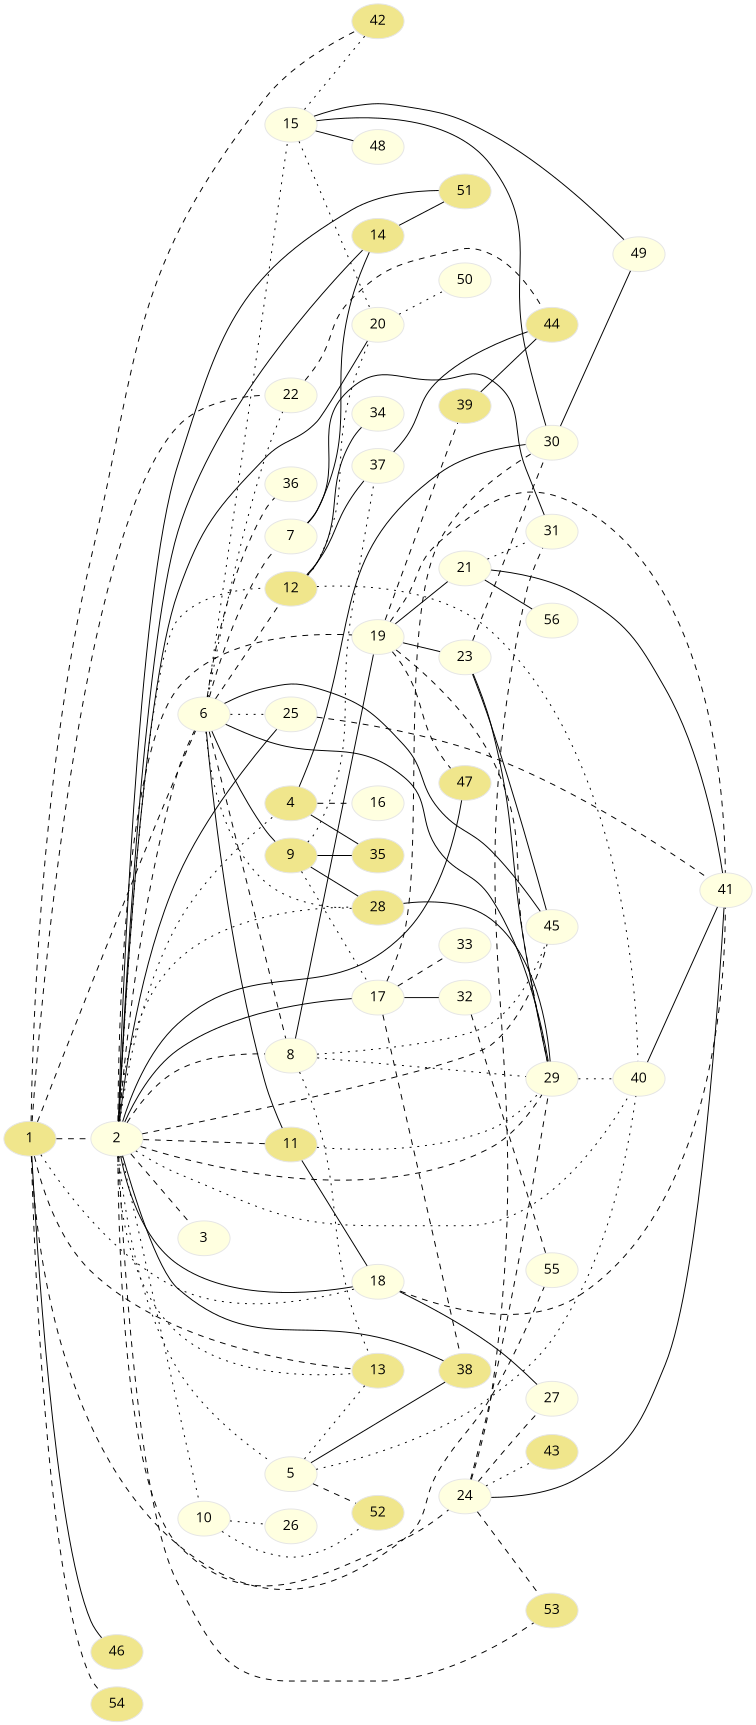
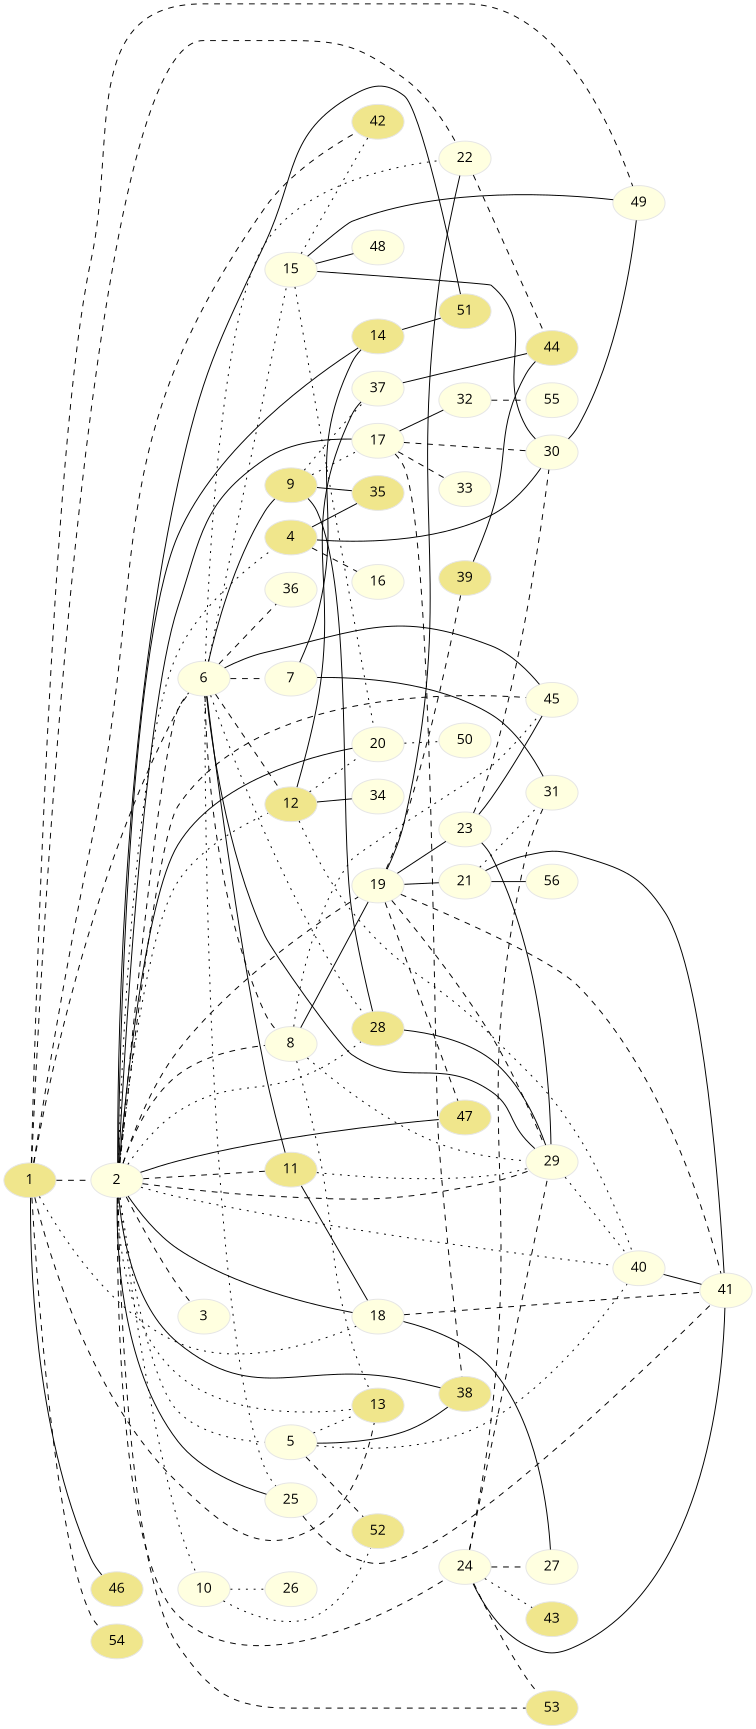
  graph {
    fontname="Open Sans"
    rankdir=LR
    node [color=gray90 fillcolor=lightyellow fontname="Open Sans" style=filled]
    edge [fontname="Open Sans" style=solid weight=1.0]
    1 [fillcolor=khaki]
    2
    6
    13 [fillcolor=khaki]
    18
    22
    42 [fillcolor=khaki]
    46 [fillcolor=khaki]
    49
    54 [fillcolor=khaki]
    29
    3
    4 [fillcolor=khaki]
    5
    8
    10
    11 [fillcolor=khaki]
    12 [fillcolor=khaki]
    14 [fillcolor=khaki]
    17
    19
    20
    24
    25
    28 [fillcolor=khaki]
    38 [fillcolor=khaki]
    40
    45
    47 [fillcolor=khaki]
    51 [fillcolor=khaki]
    53 [fillcolor=khaki]
    7
    9 [fillcolor=khaki]
    15
    36
    27
    41
    44 [fillcolor=khaki]
    16
    30
    35 [fillcolor=khaki]
    52 [fillcolor=khaki]
    26
    37
    34
    32
    33
    21
    23
    39 [fillcolor=khaki]
    50
    31
    43 [fillcolor=khaki]
    48
    55
    56
    1 -- 2 [style=dashed weight=22.0]
    1 -- 6 [style=dashed]
    1 -- 13 [style=dashed]
    1 -- 18 [style=dotted weight=2.0]
    1 -- 22 [style=dashed]
    1 -- 42 [style=dashed]
    1 -- 46
-   1 -- 55 [style=dashed]
+   1 -- 49 [style=dashed]
    1 -- 54 [style=dashed]
    2 -- 6 [style=dashed]
    2 -- 13 [style=dotted]
    2 -- 18
    2 -- 29 [style=dashed]
    2 -- 3 [style=dashed]
    2 -- 4 [style=dotted]
    2 -- 5 [style=dotted weight=2.0]
    2 -- 8 [style=dashed]
    2 -- 10 [style=dotted weight=2.0]
    2 -- 11 [style=dashed]
    2 -- 12 [style=dotted weight=2.0]
    2 -- 14
    2 -- 17
    2 -- 19 [style=dashed]
    2 -- 20
    2 -- 24 [style=dashed]
    2 -- 25
    2 -- 28 [style=dotted]
    2 -- 38
    2 -- 40 [style=dotted]
    2 -- 45 [style=dashed]
    2 -- 47
    2 -- 51
    2 -- 53 [style=dashed]
    6 -- 22 [style=dotted]
    6 -- 29
    6 -- 8 [style=dashed]
    6 -- 11
    6 -- 12 [style=dashed]
    6 -- 25 [style=dotted]
    6 -- 28 [style=dotted]
    6 -- 45
    6 -- 7 [style=dashed weight=2.0]
    6 -- 9
    6 -- 15 [style=dotted]
    6 -- 36 [style=dashed]
    18 -- 27
    18 -- 41 [style=dashed]
    22 -- 44 [style=dashed]
    29 -- 40 [style=dotted]
    4 -- 16 [style=dashed]
    4 -- 30
    4 -- 35
    5 -- 13 [style=dotted weight=2.0]
    5 -- 38
    5 -- 40 [style=dotted]
    5 -- 52 [style=dashed]
    8 -- 13 [style=dotted]
    8 -- 29 [style=dotted weight=8.0]
    8 -- 19
    8 -- 45 [style=dotted]
    10 -- 52 [style=dotted]
    10 -- 26 [style=dotted]
    11 -- 18
    11 -- 29 [style=dotted]
    12 -- 20 [style=dotted]
    12 -- 40 [style=dotted]
    12 -- 37
    12 -- 34
    14 -- 51
    17 -- 38 [style=dashed]
    17 -- 30 [style=dashed]
    17 -- 32
    17 -- 33 [style=dashed weight=2.0]
+   19 -- 22
    19 -- 29 [style=dashed]
    19 -- 47 [style=dashed]
    19 -- 41 [style=dashed]
    19 -- 21
    19 -- 23 [weight=3.0]
    19 -- 39 [style=dashed]
    20 -- 50 [style=dotted]
    24 -- 29 [style=dashed weight=3.0]
    24 -- 53 [style=dashed]
    24 -- 27 [style=dashed]
    24 -- 41
    24 -- 31 [style=dashed]
    24 -- 43 [style=dotted]
    25 -- 41 [style=dashed]
    28 -- 29
    40 -- 41
    7 -- 14
    7 -- 31
    9 -- 17 [style=dotted]
    9 -- 28
    9 -- 35 [weight=2.0]
    9 -- 37 [style=dotted]
    15 -- 42 [style=dotted]
    15 -- 49
    15 -- 20 [style=dotted]
    15 -- 30
    15 -- 48
    30 -- 49
    37 -- 44
    32 -- 55 [style=dashed]
    21 -- 41
    21 -- 31 [style=dotted]
    21 -- 56
    23 -- 29
    23 -- 45
    23 -- 30 [style=dashed]
    39 -- 44
  }
